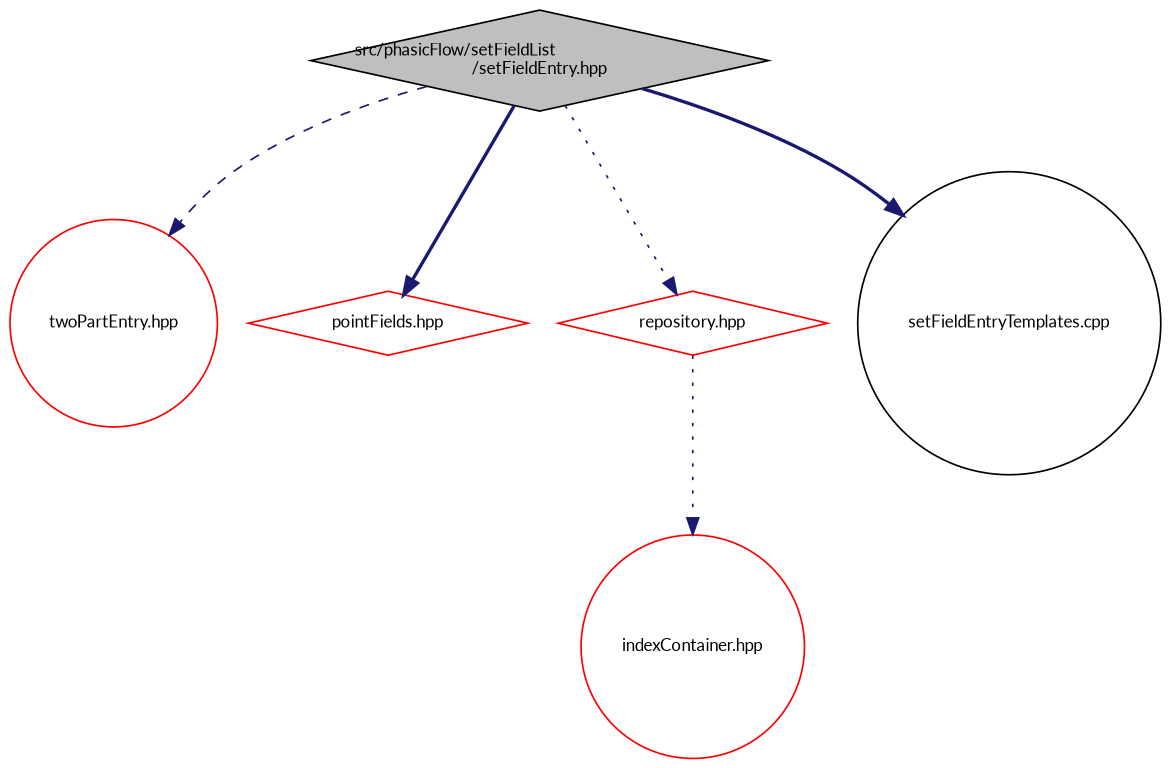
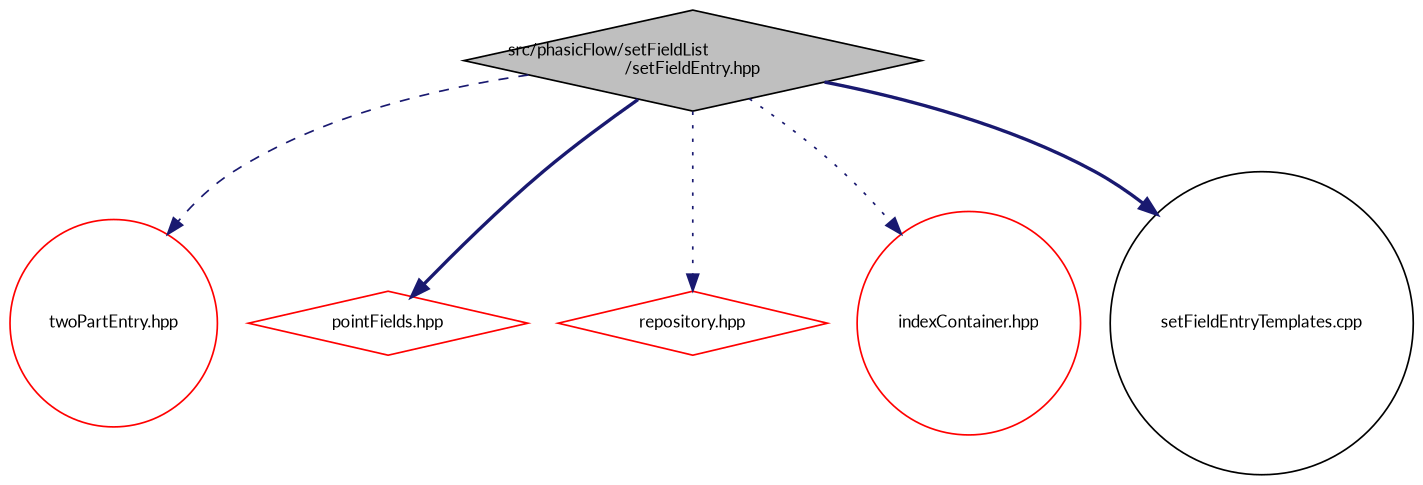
  digraph {
    fontname=Lato
    node [color=red fillcolor=white fontname=Lato fontsize=10 shape=diamond style=filled]
    edge [color=midnightblue fontname=Lato fontsize=10 labelfontname=Helvetica labelfontsize=10 style=bold]
    n1 [color=black fillcolor=grey75 fontcolor=black height=0.2 label="src/phasicFlow/setFieldList\l/setFieldEntry.hpp" width=0.4]
    n2 [height=0.2 label="twoPartEntry.hpp" shape=circle width=0.4]
    n3 [height=0.2 label="pointFields.hpp" width=0.4]
    n4 [height=0.2 label="repository.hpp" width=0.4]
    n5 [height=0.2 label="indexContainer.hpp" shape=circle width=0.4]
    n6 [color=black height=0.2 label="setFieldEntryTemplates.cpp" shape=circle width=0.4]
    n1 -> n2 [style=dashed]
    n1 -> n3
    n1 -> n4 [style=dotted]
-   n4 -> n5 [style=dotted]
+   n1 -> n5 [style=dotted]
    n1 -> n6
  }
